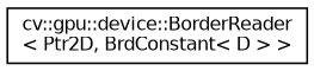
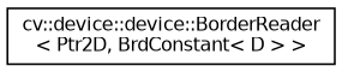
  digraph {
    rankdir=LR
-   n1 [color=black fillcolor=white fontname=Helvetica fontsize=10 height=0.2 label="cv::gpu::device::BorderReader\l\< Ptr2D, BrdConstant\< D \> \>" shape=record style=filled width=0.4]
+   n1 [color=black fillcolor=white fontname=Helvetica fontsize=10 height=0.2 label="cv::device::device::BorderReader\l\< Ptr2D, BrdConstant\< D \> \>" shape=record style=filled width=0.4]
  }
